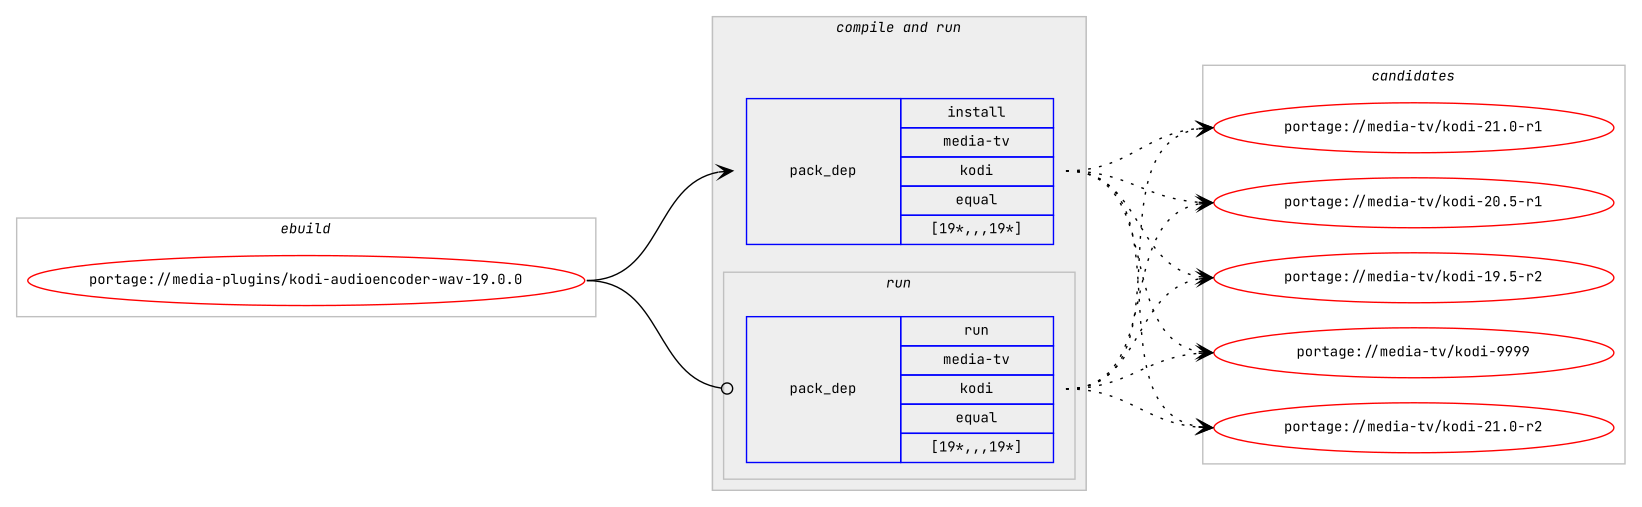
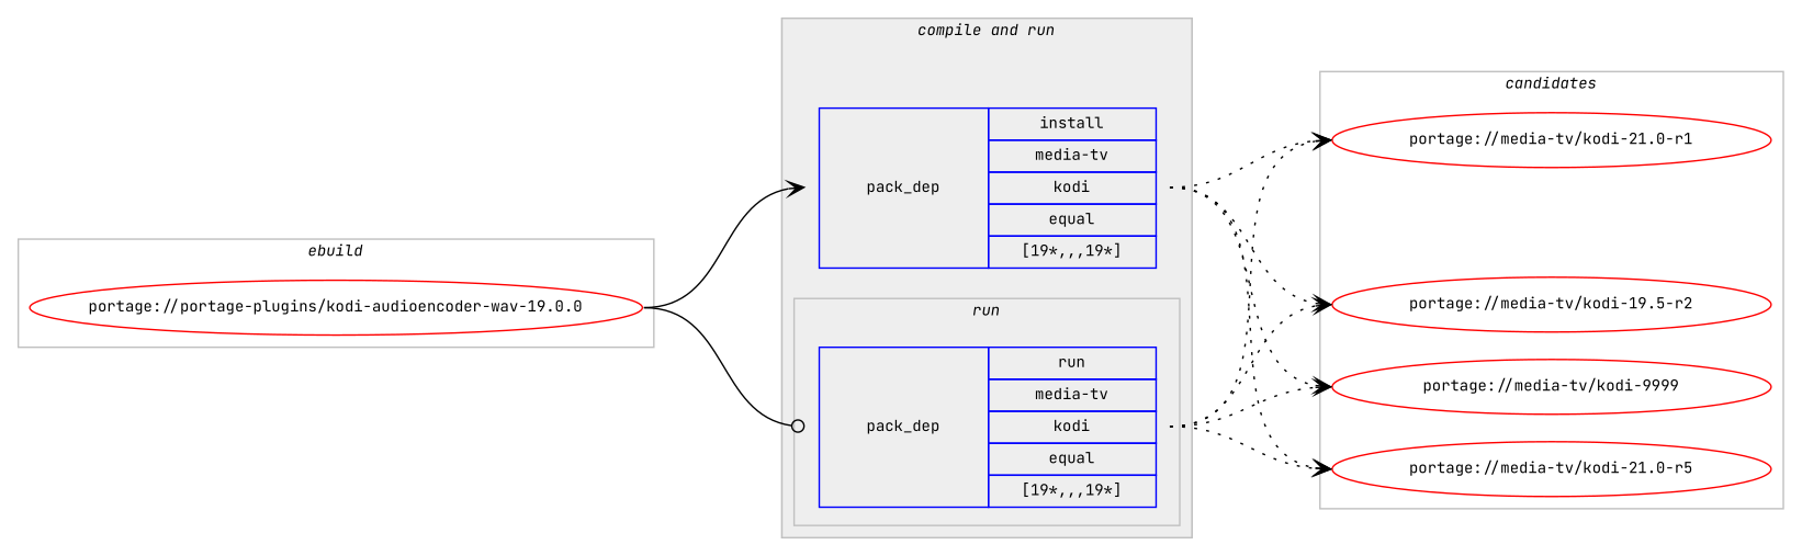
  digraph {
    compound=true
    concentrate=true
    fontname="JetBrains Mono"
    fontsize=10
    newrank=true
    rankdir=LR
    ranksep=1.5
    node [color=red fontname="JetBrains Mono" fontsize=10]
    edge [arrowhead=vee fontname="JetBrains Mono" headport=w style=dotted tailport=e weight=100]
-   n1 [label="portage://media-plugins/kodi-audioencoder-wav-19.0.0" width=4]
+   n1 [label="portage://portage-plugins/kodi-audioencoder-wav-19.0.0" width=4]
    n2 [color=blue label=<<TABLE BORDER="0" CELLBORDER="1" CELLSPACING="0" CELLPADDING="4" WIDTH="220"><TR><TD ROWSPAN="6" CELLPADDING="30">pack_dep</TD></TR><TR><TD WIDTH="110">install</TD></TR><TR><TD>media-tv</TD></TR><TR><TD>kodi</TD></TR><TR><TD>equal</TD></TR><TR><TD>[19*,,,19*]</TD></TR></TABLE>> shape=none]
    n3 [color=blue label=<<TABLE BORDER="0" CELLBORDER="1" CELLSPACING="0" CELLPADDING="4" WIDTH="220"><TR><TD ROWSPAN="6" CELLPADDING="30">pack_dep</TD></TR><TR><TD WIDTH="110">run</TD></TR><TR><TD>media-tv</TD></TR><TR><TD>kodi</TD></TR><TR><TD>equal</TD></TR><TR><TD>[19*,,,19*]</TD></TR></TABLE>> shape=none]
    n4 [label="portage://media-tv/kodi-9999" width=4]
-   n5 [label="portage://media-tv/kodi-21.0-r2" width=4]
+   n5 [label="portage://media-tv/kodi-21.0-r5" width=4]
    n6 [label="portage://media-tv/kodi-21.0-r1" width=4]
-   n7 [label="portage://media-tv/kodi-20.5-r1" width=4]
    n8 [label="portage://media-tv/kodi-19.5-r2" width=4]
    subgraph cluster_1 {
      color=gray
      label=<<i>ebuild</i>>
      n1
    }
    subgraph cluster_2 {
      color=gray
      label=<<i>dependencies</i>>
      subgraph cluster_3 {
        color=gray
        fillcolor="#eeeeee"
        label=<<i>compile</i>>
        style=filled
        subgraph sub_4 {
          color=gray
          fillcolor="#eeeeee"
          label=<<i>compile</i>>
          style=filled
          n2
        }
      }
      subgraph cluster_5 {
        color=gray
        fillcolor="#eeeeee"
        label=<<i>compile and run</i>>
        style=filled
      }
      subgraph cluster_6 {
        color=gray
        fillcolor="#eeeeee"
        label=<<i>run</i>>
        style=filled
        subgraph sub_7 {
          color=gray
          fillcolor="#eeeeee"
          label=<<i>run</i>>
          style=filled
          n3
        }
      }
    }
    subgraph cluster_8 {
      color=gray
      label=<<i>candidates</i>>
      rank=same
      subgraph sub_9 {
        color=black
        label=<<i>candidates</i>>
        nodesep=1
        rank=same
        n4
        n5
        n6
-       n7
        n8
      }
      subgraph sub_10 {
        color=black
        label=<<i>candidates</i>>
        nodesep=1
        rank=same
        n4
        n5
        n6
-       n7
        n8
      }
    }
    n1 -> n2 [style=solid weight=20]
    n1 -> n3 [arrowhead=odot style=solid weight=20]
    n2 -> n4
    n2 -> n5
    n2 -> n6
-   n2 -> n7
    n2 -> n8
    n3 -> n4
    n3 -> n5
    n3 -> n6
-   n3 -> n7
    n3 -> n8
  }
